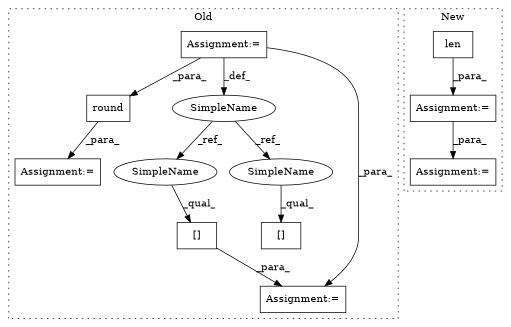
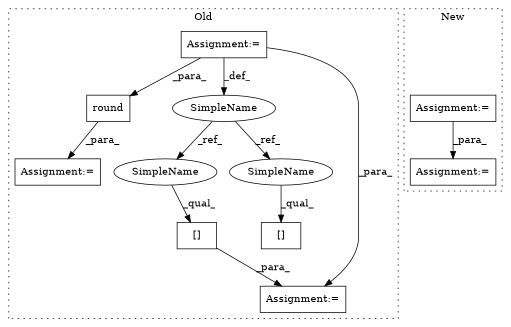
  digraph {
    node [a=7 l=1 shape=box]
    n1 [a=32 l="6,1" label=round s="1562,1636"]
    n2 [label="Assignment:=" s=1555]
    n3 [label="Assignment:=" s=1406]
    n4 [a=2 l="20,2" label="[]" s="1568,1618"]
    n5 [a=42 l=14 label=SimpleName s=1392 shape=ellipse]
    n6 [a=2 l="20,2" label="[]" s="1487,1537"]
    n7 [label="Assignment:=" s=1486]
    n8 [a=42 l=14 label=SimpleName s=1487 shape=ellipse]
    n9 [a=42 l=14 label=SimpleName s=1568 shape=ellipse]
-   n10 [a=32 l="4,1" label=len s="786,810"]
    n11 [label="Assignment:=" s=1439]
    n12 [label="Assignment:=" s=1387]
    subgraph cluster_1 {
      label=Old
      style=dotted
      n1
      n2
      n3
      n4
      n5
      n6
      n7
      n8
      n9
    }
    subgraph cluster_2 {
      label=New
      style=dotted
-     n10
      n11
      n12
    }
    n1 -> n2 [label=_para_]
    n3 -> n1 [label=_para_]
    n3 -> n5 [label=_def_]
    n3 -> n7 [label=_para_]
    n5 -> n8 [label=_ref_]
    n5 -> n9 [label=_ref_]
    n6 -> n7 [label=_para_]
    n8 -> n6 [label=_qual_]
    n9 -> n4 [label=_qual_]
-   n10 -> n12 [label=_para_]
    n12 -> n11 [label=_para_]
  }
